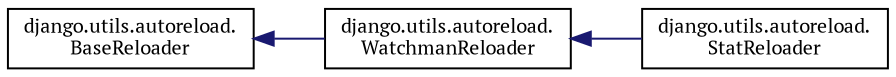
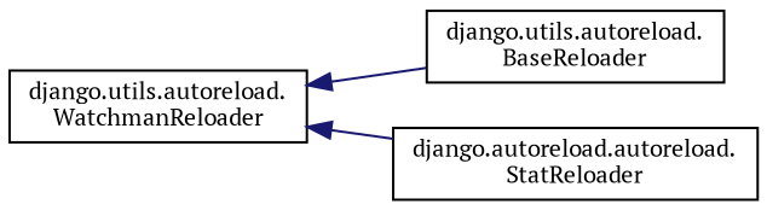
  digraph {
    fontname="PT Serif"
    rankdir=LR
    node [color=black fillcolor=white fontname="PT Serif" fontsize=10 shape=record style=filled]
    edge [color=midnightblue dir=back fontname="PT Serif" fontsize=10 labelfontname=Helvetica labelfontsize=10 style=solid]
    n1 [height=0.2 label="django.utils.autoreload.\lBaseReloader" width=0.4]
    n2 [height=0.2 label="django.utils.autoreload.\lWatchmanReloader" width=0.4]
-   n3 [height=0.2 label="django.utils.autoreload.\lStatReloader" width=0.4]
-   n1 -> n2
+   n3 [height=0.2 label="django.autoreload.autoreload.\lStatReloader" width=0.4]
+   n2 -> n1
    n2 -> n3
  }
